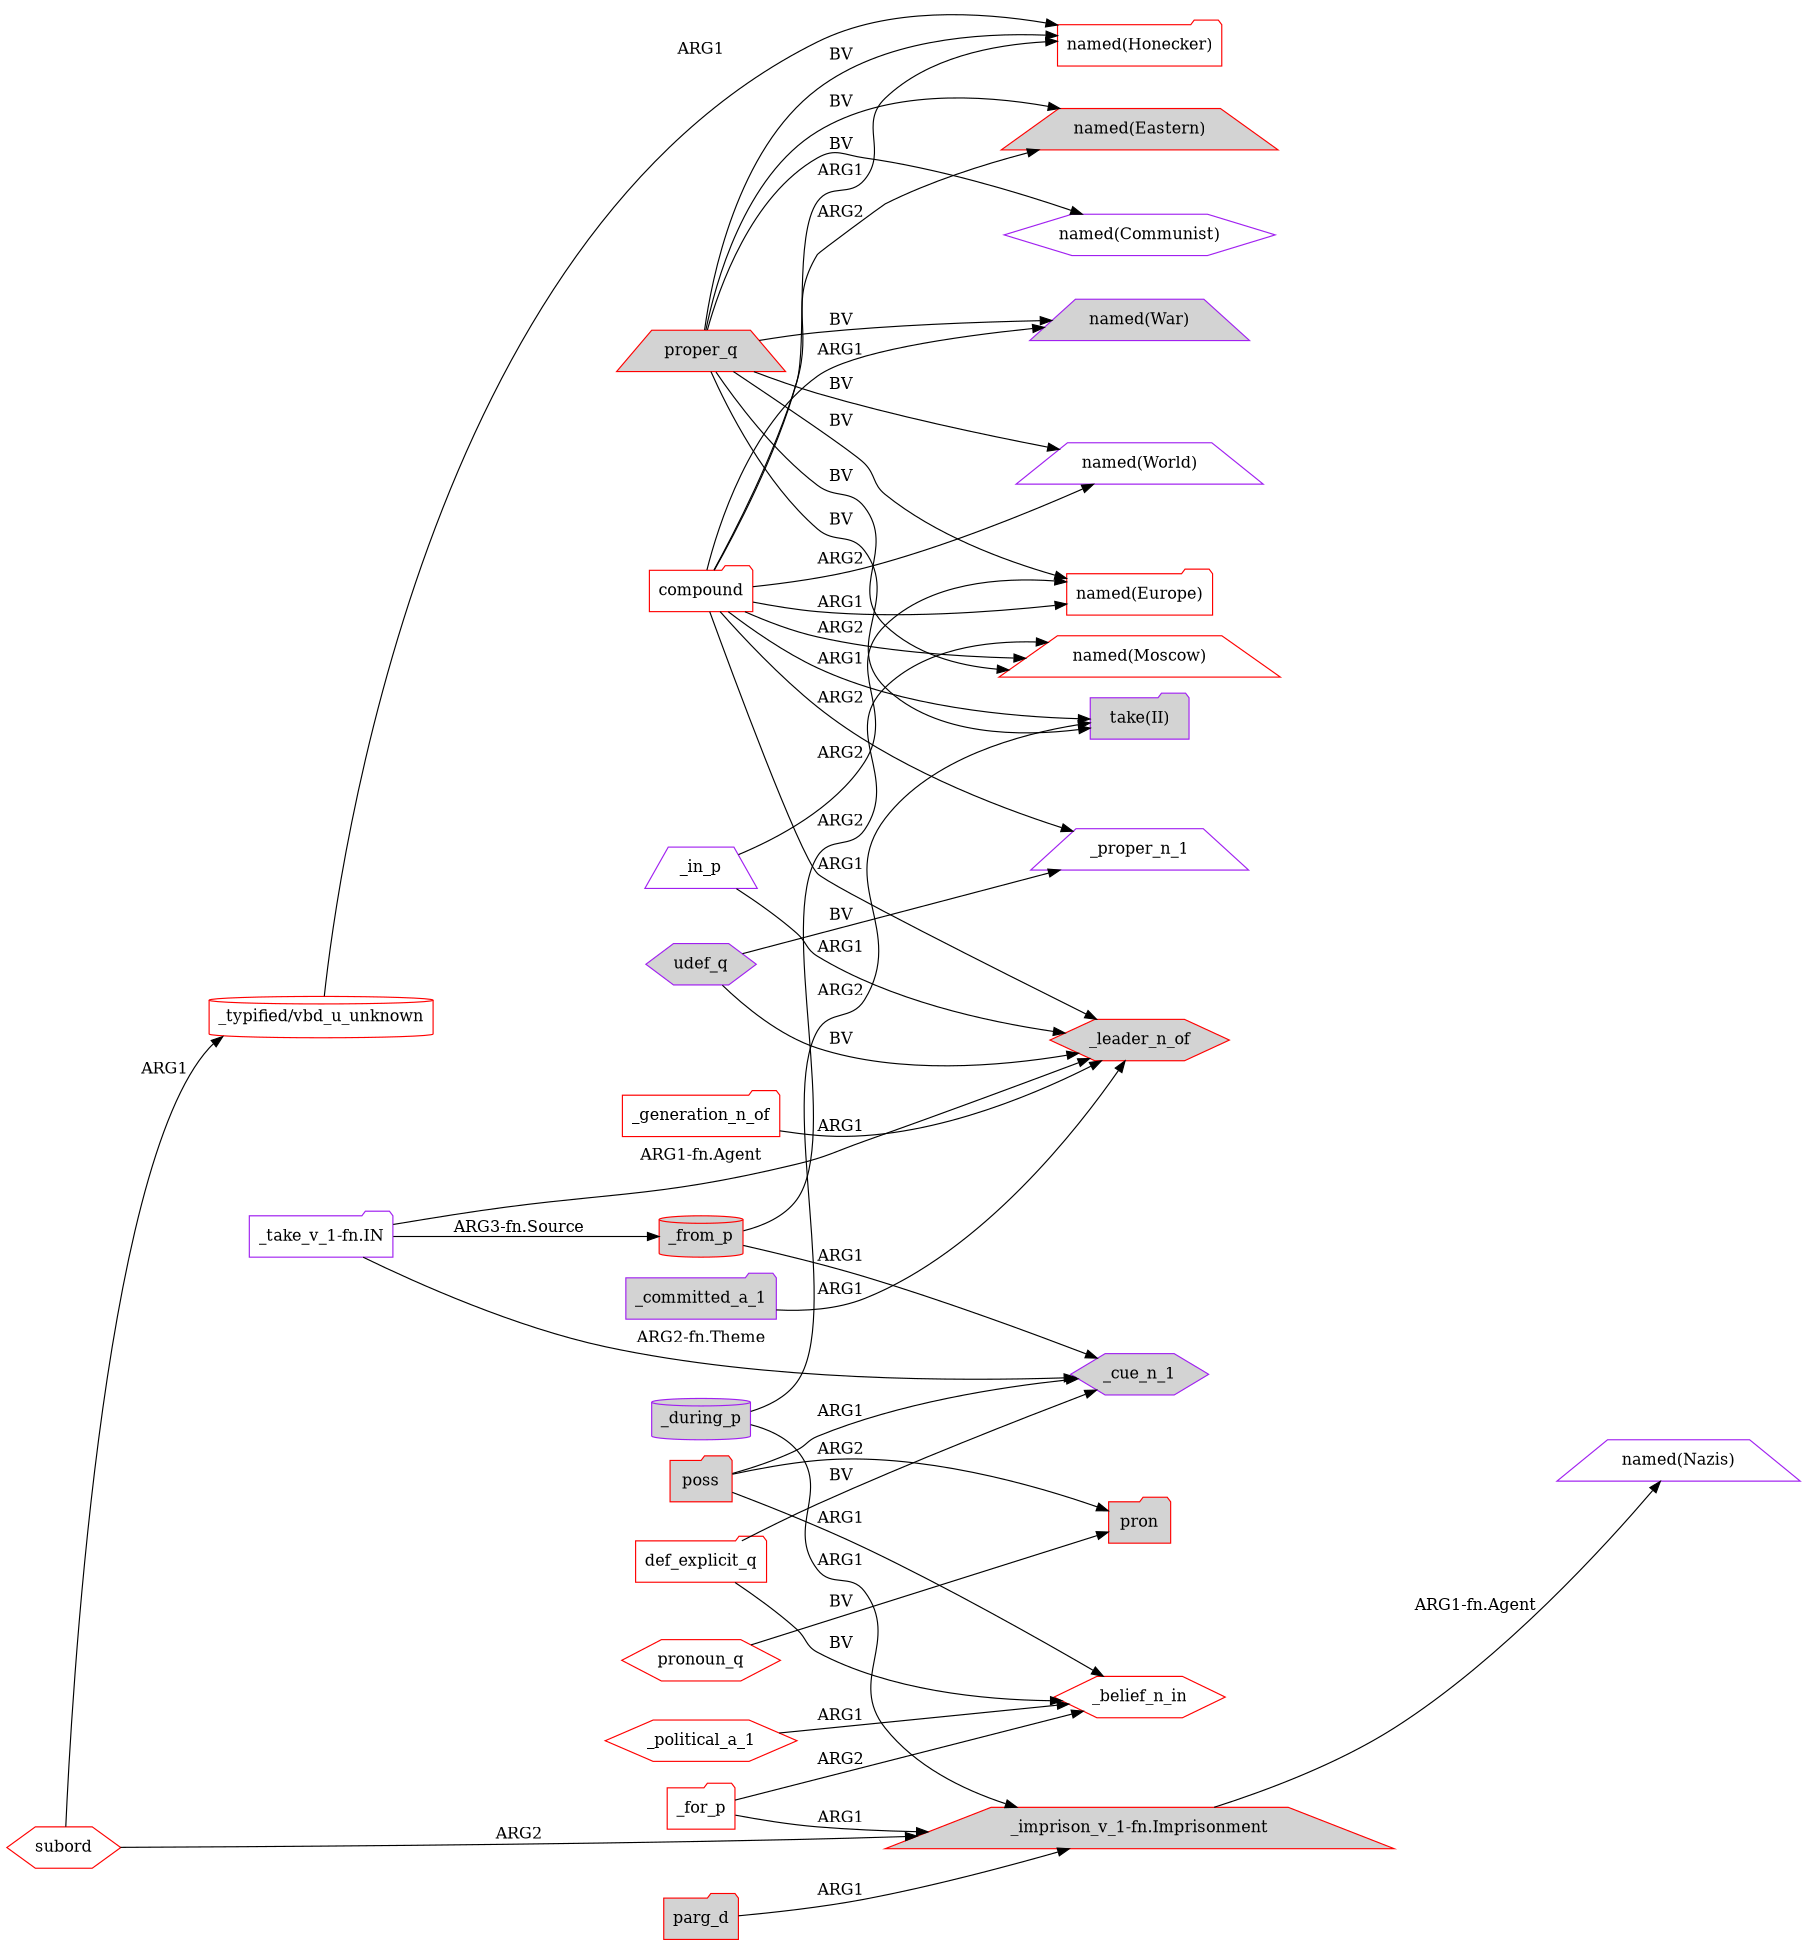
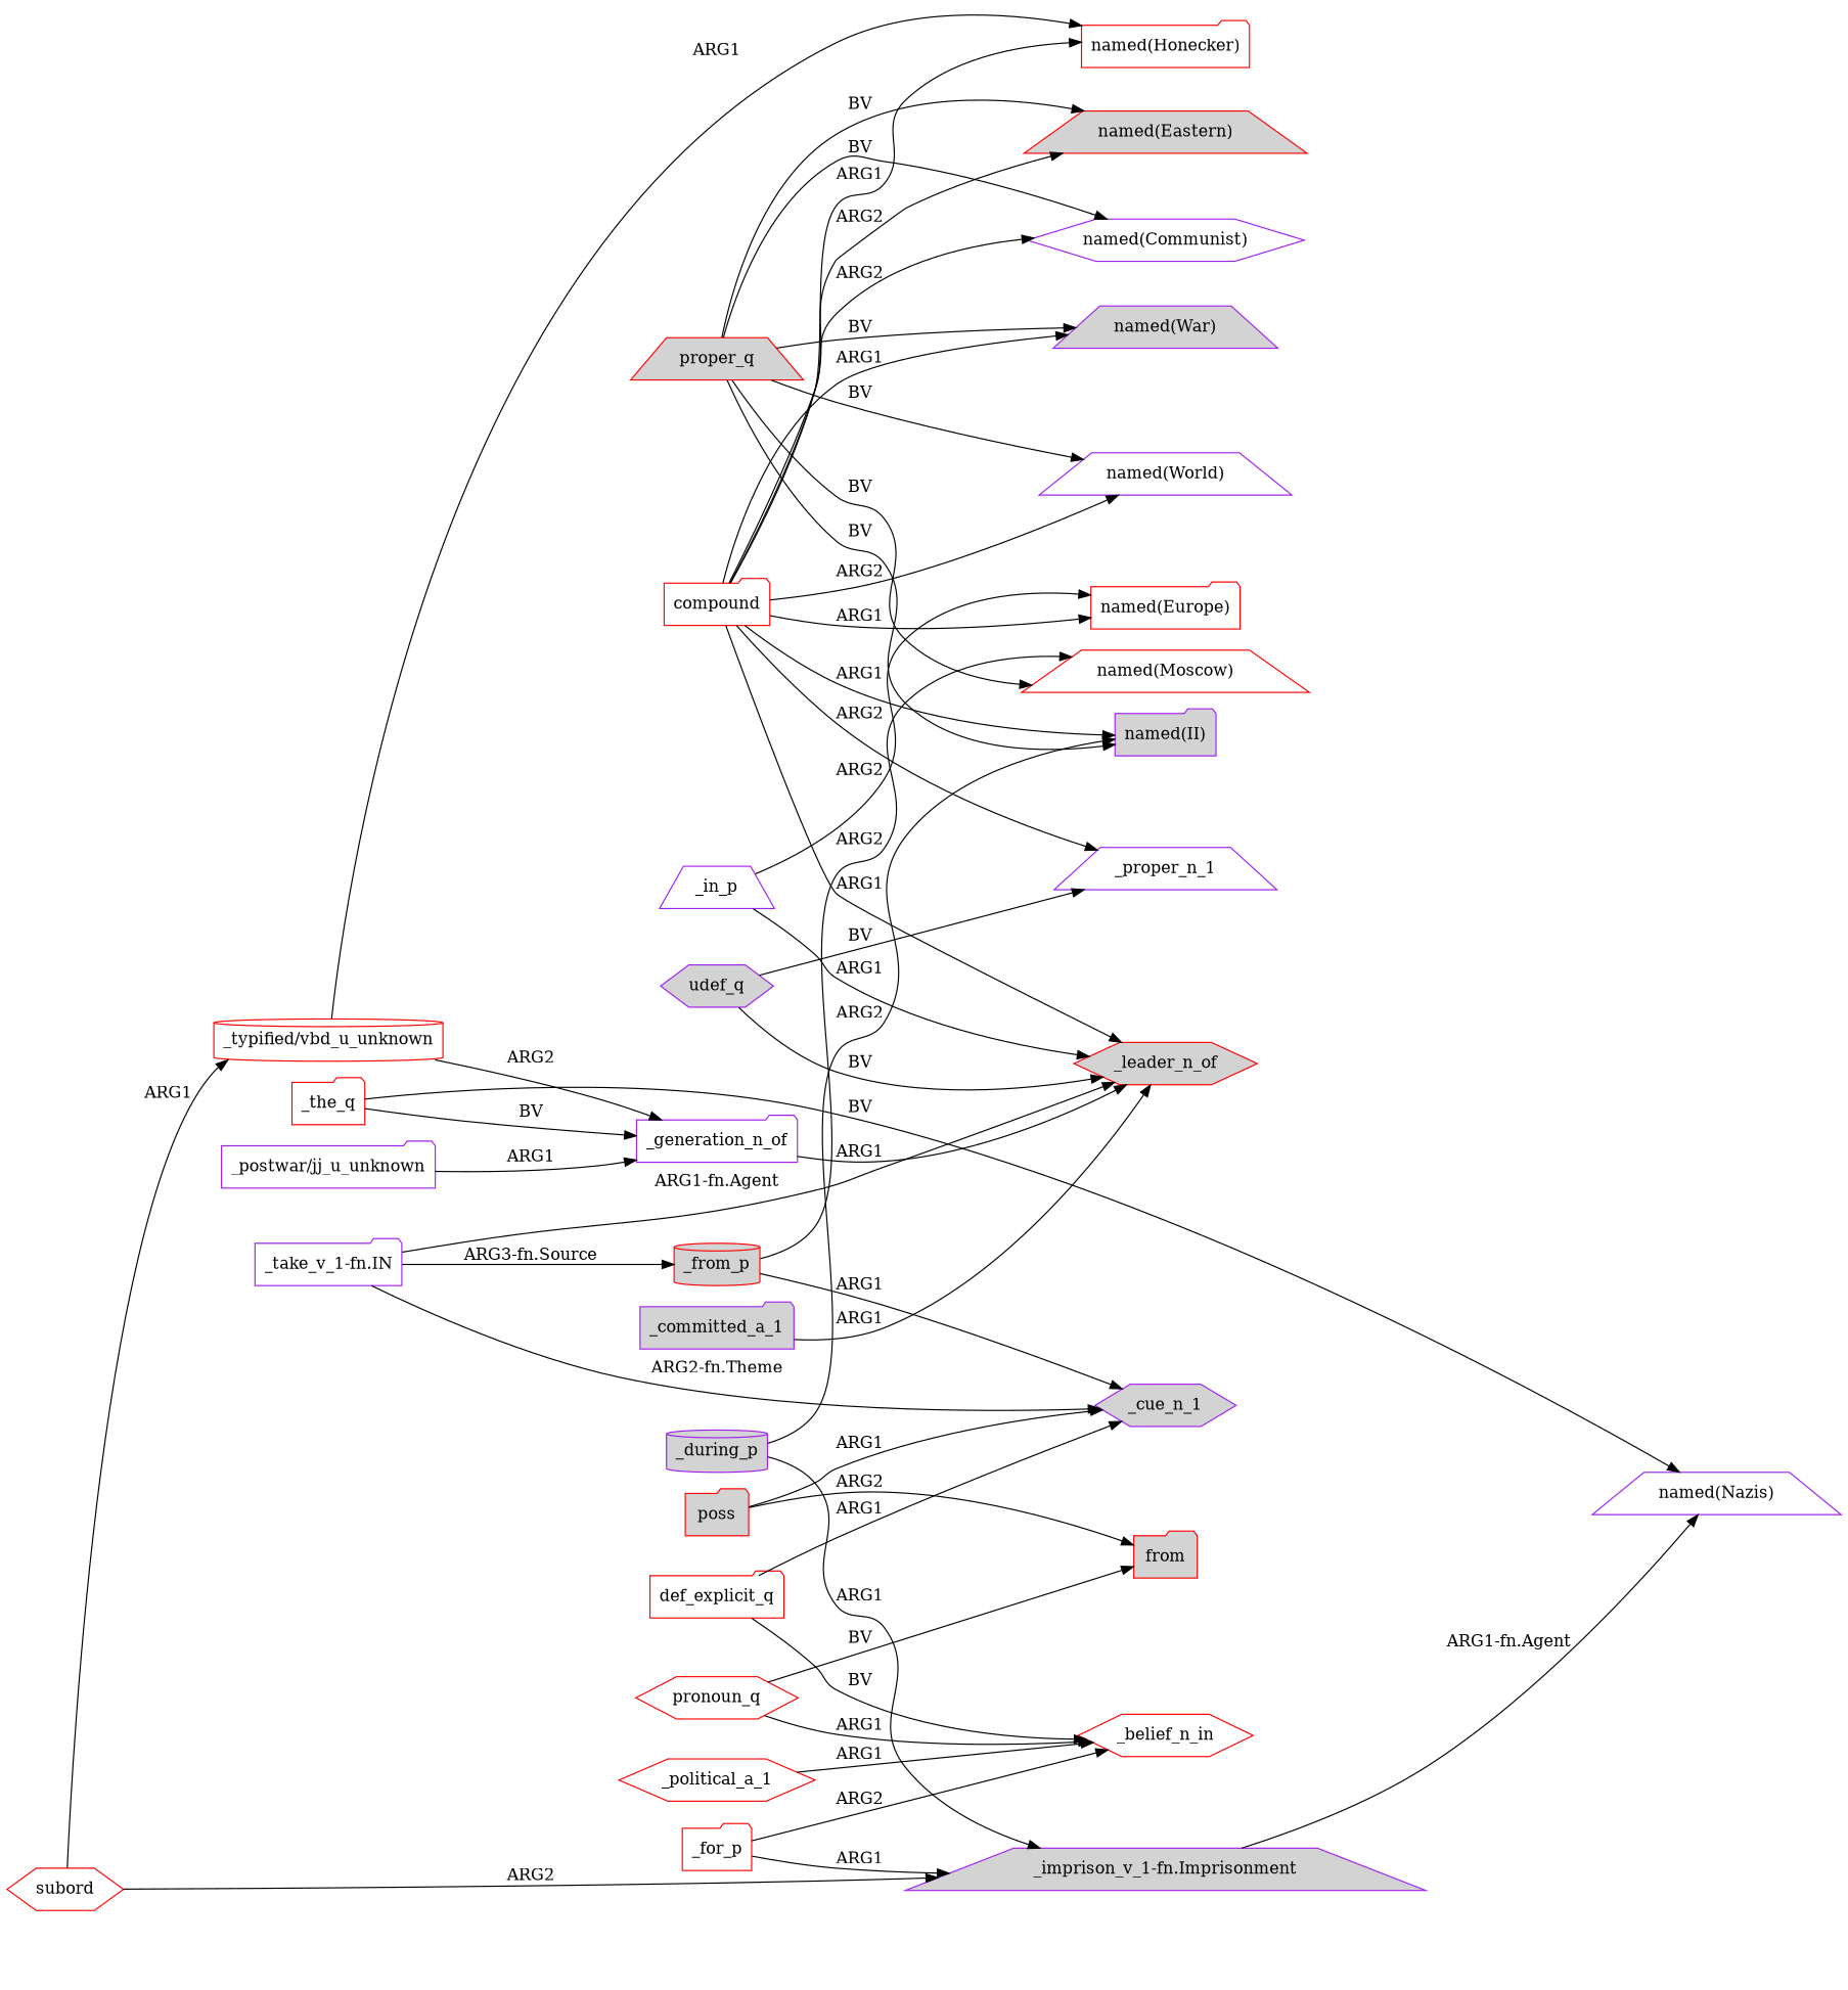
  digraph {
    rankdir=LR
    node [color=red fillcolor=white shape=folder style=filled]
-   "named(II)" [color=purple fillcolor=lightgrey label="take(II)"]
+   "named(II)" [color=purple fillcolor=lightgrey]
    compound
    "named(Honecker)"
    _leader_n_of [fillcolor=lightgrey shape=hexagon]
    n5 [color=purple label=_proper_n_1 shape=trapezium]
    "named(Europe)"
    "named(Eastern)" [fillcolor=lightgrey shape=trapezium]
    "named(Communist)" [color=purple shape=hexagon]
    "named(World)" [color=purple shape=trapezium]
    "named(War)" [color=purple fillcolor=lightgrey shape=trapezium]
    "_typified/vbd_u_unknown" [shape=cylinder]
-   _generation_n_of
+   _generation_n_of [color=purple]
    "_take_v_1-fn.IN" [color=purple]
    _cue_n_1 [color=purple fillcolor=lightgrey shape=hexagon]
    _from_p [fillcolor=lightgrey shape=cylinder]
    "named(Moscow)" [shape=trapezium]
    _in_p [color=purple shape=trapezium]
    def_explicit_q
    _belief_n_in [shape=hexagon]
    proper_q [fillcolor=lightgrey shape=trapezium]
    subord [shape=hexagon]
-   "_imprison_v_1-fn.Imprisonment" [fillcolor=lightgrey shape=trapezium]
+   "_imprison_v_1-fn.Imprisonment" [color=purple fillcolor=lightgrey shape=trapezium]
    "named(Nazis)" [color=purple shape=trapezium]
    poss [fillcolor=lightgrey]
-   pron [fillcolor=lightgrey]
+   pron [fillcolor=lightgrey label=from]
    _political_a_1 [shape=hexagon]
    udef_q [color=purple fillcolor=lightgrey shape=hexagon]
    _during_p [color=purple fillcolor=lightgrey shape=cylinder]
    _committed_a_1 [color=purple fillcolor=lightgrey]
    pronoun_q [shape=hexagon]
-   parg_d [fillcolor=lightgrey]
+   "_postwar/jj_u_unknown" [color=purple]
    _for_p
+   _the_q
    compound -> "named(II)" [label=ARG1]
    compound -> "named(Honecker)" [label=ARG1]
    compound -> _leader_n_of [label=ARG1]
    compound -> n5 [label=ARG2]
    compound -> "named(Europe)" [label=ARG1]
    compound -> "named(Eastern)" [label=ARG2]
-   compound -> "named(Moscow)" [label=ARG2]
+   compound -> "named(Communist)" [label=ARG2]
    compound -> "named(World)" [label=ARG2]
    compound -> "named(War)" [label=ARG1]
    "_typified/vbd_u_unknown" -> "named(Honecker)" [label=ARG1]
+   "_typified/vbd_u_unknown" -> _generation_n_of [label=ARG2]
    _generation_n_of -> _leader_n_of [label=ARG1]
    "_take_v_1-fn.IN" -> _leader_n_of [label="ARG1-fn.Agent"]
    "_take_v_1-fn.IN" -> _cue_n_1 [label="ARG2-fn.Theme"]
    "_take_v_1-fn.IN" -> _from_p [label="ARG3-fn.Source"]
    _from_p -> _cue_n_1 [label=ARG1]
    _from_p -> "named(Moscow)" [label=ARG2]
    _in_p -> _leader_n_of [label=ARG1]
    _in_p -> "named(Europe)" [label=ARG2]
-   def_explicit_q -> _cue_n_1 [label=BV]
+   def_explicit_q -> _cue_n_1 [label=ARG1]
    def_explicit_q -> _belief_n_in [label=BV]
    proper_q -> "named(II)" [label=BV]
-   proper_q -> "named(Honecker)" [label=BV]
-   proper_q -> "named(Europe)" [label=BV]
    proper_q -> "named(Eastern)" [label=BV]
    proper_q -> "named(Communist)" [label=BV]
    proper_q -> "named(World)" [label=BV]
    proper_q -> "named(War)" [label=BV]
    proper_q -> "named(Moscow)" [label=BV]
    subord -> "_typified/vbd_u_unknown" [label=ARG1]
    subord -> "_imprison_v_1-fn.Imprisonment" [label=ARG2]
    "_imprison_v_1-fn.Imprisonment" -> "named(Nazis)" [label="ARG1-fn.Agent"]
    poss -> _cue_n_1 [label=ARG1]
-   poss -> _belief_n_in [label=ARG1]
+   pronoun_q -> _belief_n_in [label=ARG1]
    poss -> pron [label=ARG2]
    _political_a_1 -> _belief_n_in [label=ARG1]
    udef_q -> _leader_n_of [label=BV]
    udef_q -> n5 [label=BV]
    _during_p -> "named(II)" [label=ARG2]
    _during_p -> "_imprison_v_1-fn.Imprisonment" [label=ARG1]
    _committed_a_1 -> _leader_n_of [label=ARG1]
    pronoun_q -> pron [label=BV]
-   parg_d -> "_imprison_v_1-fn.Imprisonment" [label=ARG1]
+   "_postwar/jj_u_unknown" -> _generation_n_of [label=ARG1]
    _for_p -> _belief_n_in [label=ARG2]
    _for_p -> "_imprison_v_1-fn.Imprisonment" [label=ARG1]
+   _the_q -> _generation_n_of [label=BV]
+   _the_q -> "named(Nazis)" [label=BV]
  }
